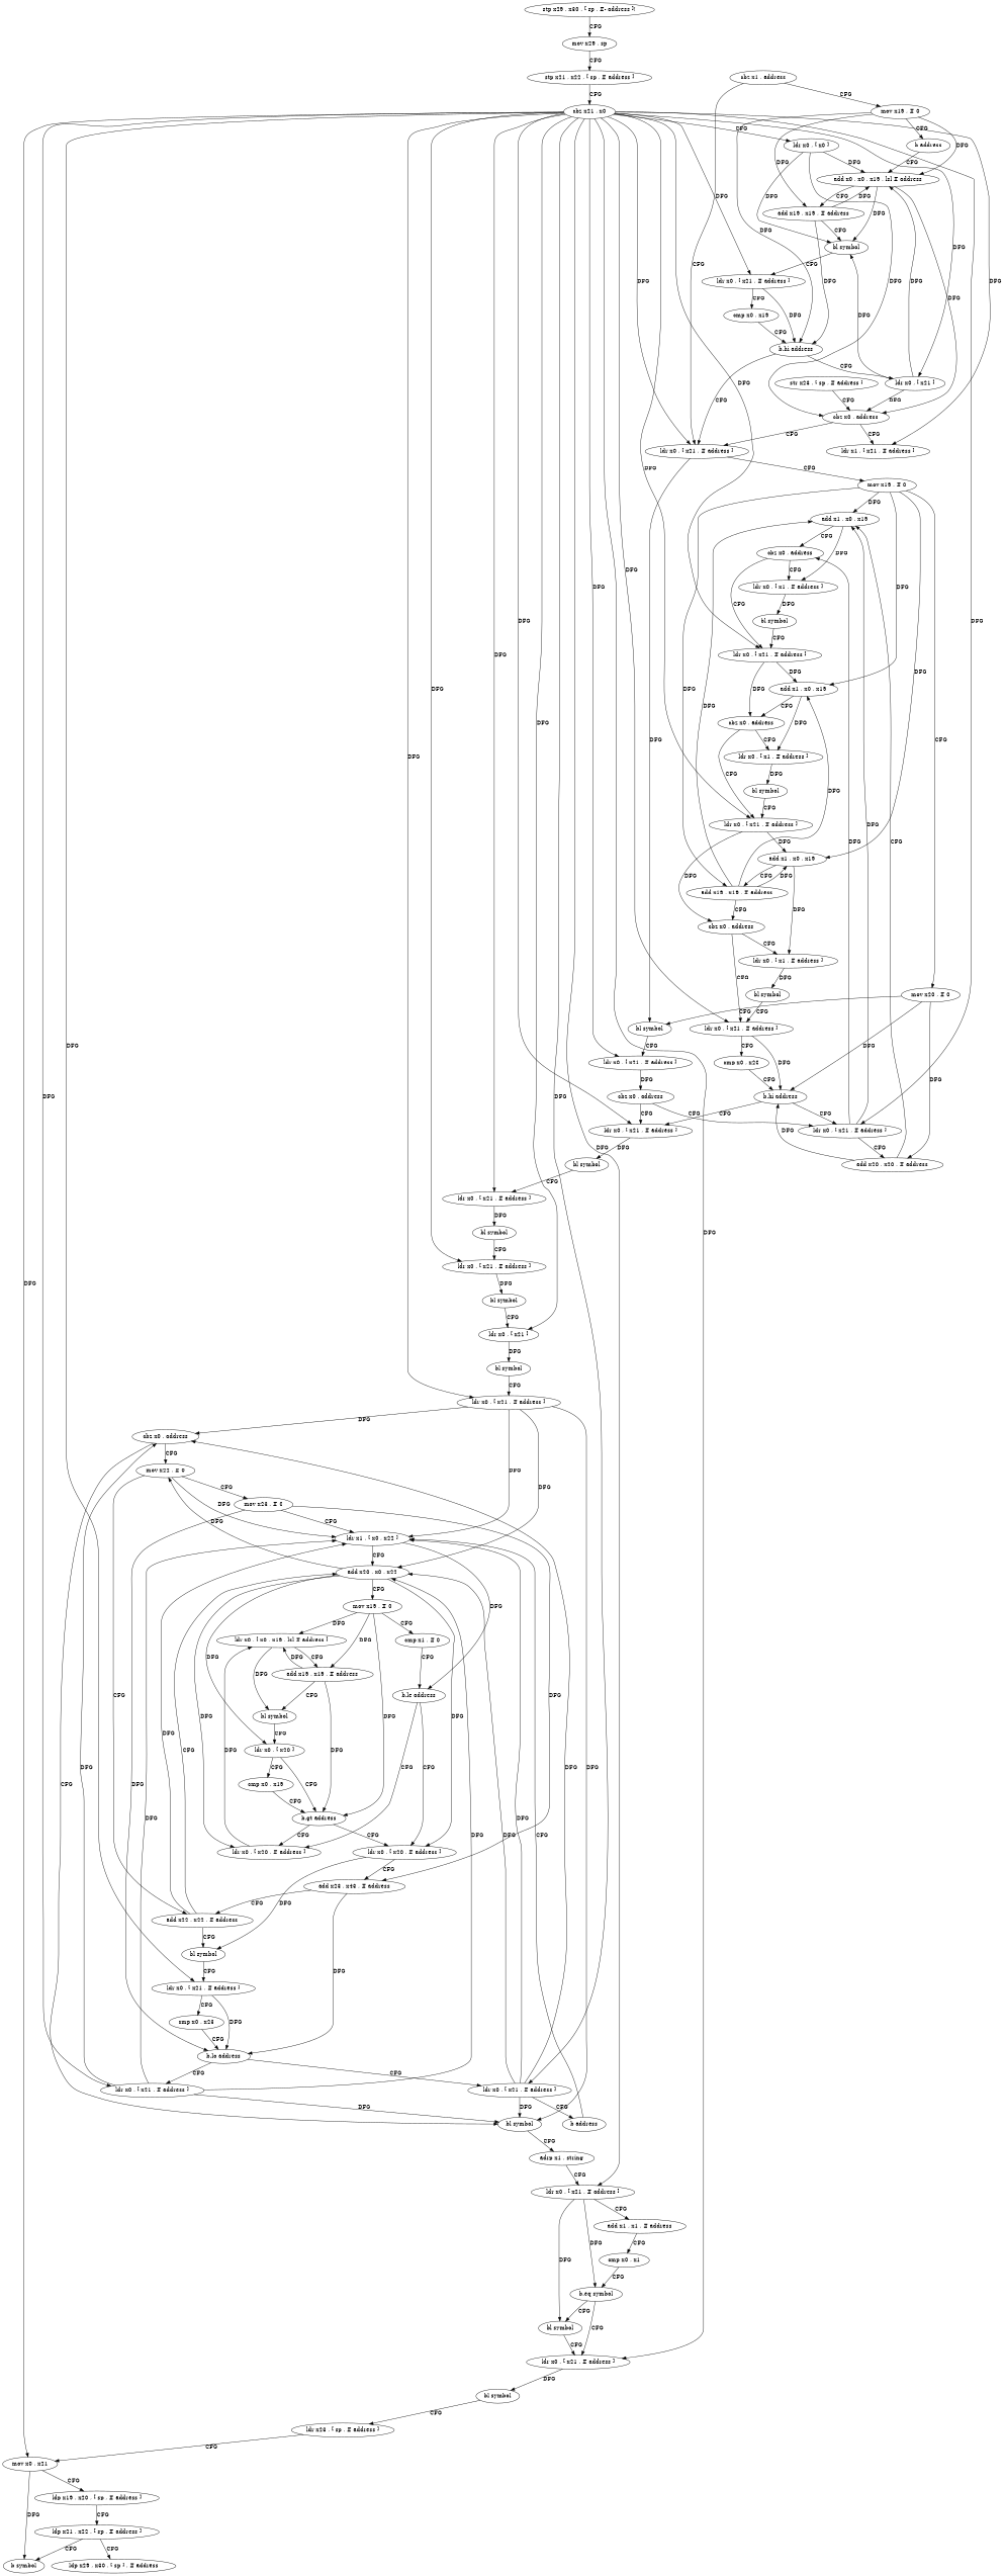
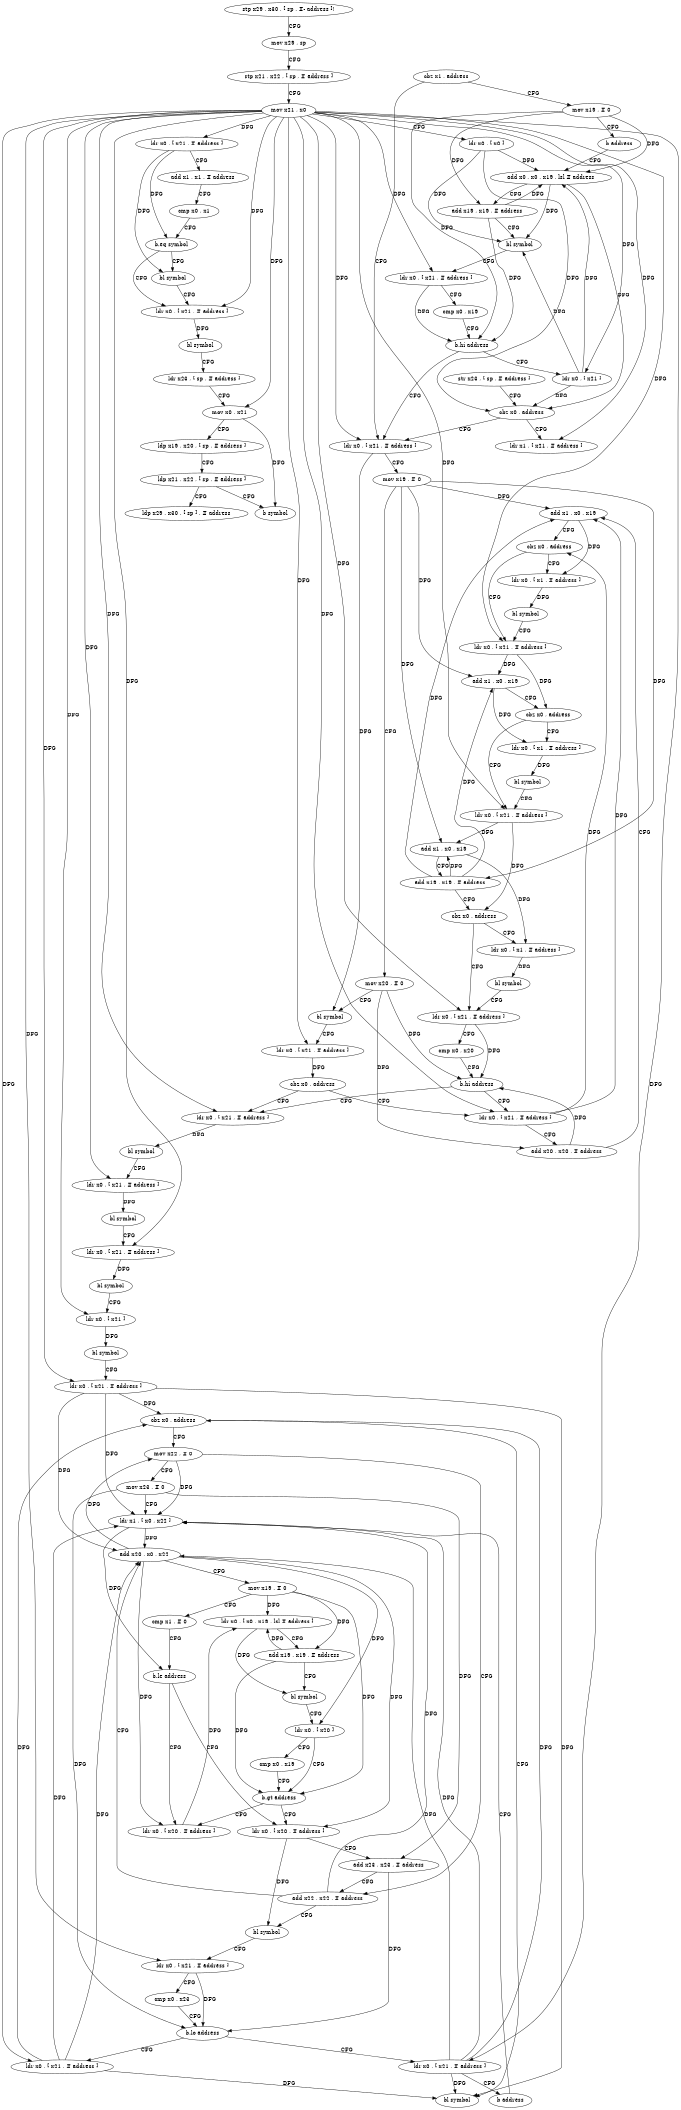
  digraph {
    n1 [label="stp x29 , x30 , [ sp , #- address ]!"]
    n2 [label="mov x29 , sp"]
    n3 [label="stp x21 , x22 , [ sp , # address ]"]
-   n4 [label="cbz x21 , x0"]
+   n4 [label="mov x21 , x0"]
    n5 [label="ldr x0 , [ x0 ]"]
    n6 [label="ldr x0 , [ x21 , # address ]"]
    n7 [label="ldr x1 , [ x21 , # address ]"]
    n8 [label="ldr x0 , [ x21 , # address ]"]
    n9 [label="ldr x0 , [ x21 , # address ]"]
    n10 [label="ldr x0 , [ x21 , # address ]"]
    n11 [label="ldr x0 , [ x21 , # address ]"]
    n12 [label="ldr x0 , [ x21 , # address ]"]
    n13 [label="ldr x0 , [ x21 ]"]
    n14 [label="ldr x0 , [ x21 , # address ]"]
    n15 [label="ldr x0 , [ x21 , # address ]"]
    n16 [label="ldr x0 , [ x21 , # address ]"]
    n17 [label="ldr x0 , [ x21 , # address ]"]
    n18 [label="ldr x0 , [ x21 , # address ]"]
    n19 [label="ldr x0 , [ x21 , # address ]"]
    n20 [label="ldr x0 , [ x21 ]"]
    n21 [label="mov x0 , x21"]
    n22 [label="ldr x0 , [ x21 , # address ]"]
    n23 [label="ldr x0 , [ x21 , # address ]"]
    n24 [label="ldr x0 , [ x21 , # address ]"]
    n25 [label="ldr x0 , [ x21 , # address ]"]
    n26 [label="cbz x0 , address"]
    n27 [label="add x0 , x0 , x19 , lsl # address"]
    n28 [label="bl symbol"]
    n29 [label="mov x19 , # 0"]
    n30 [label="bl symbol"]
    n31 [label="cbz x0 , address"]
    n32 [label="bl symbol"]
    n33 [label="add x1 , x0 , x19"]
    n34 [label="add x20 , x20 , # address"]
    n35 [label="cbz x0 , address"]
    n36 [label="bl symbol"]
    n37 [label="bl symbol"]
    n38 [label="bl symbol"]
    n39 [label="cbz x0 , address"]
    n40 [label="bl symbol"]
    n41 [label="ldr x1 , [ x0 , x22 ]"]
    n42 [label="add x20 , x0 , x22"]
    n43 [label="add x1 , x0 , x19"]
    n44 [label="cbz x0 , address"]
    n45 [label="add x1 , x1 , # address"]
    n46 [label="b.eq symbol"]
    n47 [label="bl symbol"]
    n48 [label="bl symbol"]
    n49 [label="add x1 , x0 , x19"]
    n50 [label="cbz x0 , address"]
    n51 [label="b.hi address"]
    n52 [label="cmp x0 , x19"]
    n53 [label="ldp x19 , x20 , [ sp , # address ]"]
    n54 [label="b symbol"]
    n55 [label="b.lo address"]
    n56 [label="cmp x0 , x23"]
    n57 [label="b address"]
    n58 [label="b.hi address"]
    n59 [label="cmp x0 , x20"]
    n60 [label="add x19 , x19 , # address"]
    n61 [label="str x23 , [ sp , # address ]"]
    n62 [label="mov x20 , # 0"]
    n63 [label="add x19 , x19 , # address"]
    n64 [label="cbz x1 , address"]
    n65 [label="mov x19 , # 0"]
    n66 [label="ldr x0 , [ x1 , # address ]"]
    n67 [label="ldr x0 , [ x1 , # address ]"]
    n68 [label="ldr x0 , [ x1 , # address ]"]
    n69 [label="b address"]
    n70 [label="mov x22 , # 0"]
-   n71 [label="adrp x1 , string"]
    n72 [label="b.le address"]
    n73 [label="ldr x0 , [ x20 , # address ]"]
    n74 [label="ldr x0 , [ x20 , # address ]"]
    n75 [label="ldr x0 , [ x20 ]"]
    n76 [label="mov x19 , # 0"]
    n77 [label="mov x23 , # 0"]
    n78 [label="add x22 , x22 , # address"]
-   n79 [label="add x23 , x43 , # address"]
+   n79 [label="add x23 , x23 , # address"]
    n80 [label="bl symbol"]
    n81 [label="bl symbol"]
    n82 [label="cmp x0 , x1"]
    n83 [label="ldr x23 , [ sp , # address ]"]
    n84 [label="bl symbol"]
    n85 [label="ldp x21 , x22 , [ sp , # address ]"]
    n86 [label="ldp x29 , x30 , [ sp ] , # address"]
    n87 [label="ldr x0 , [ x0 , x19 , lsl # address ]"]
    n88 [label="add x19 , x19 , # address"]
    n89 [label="bl symbol"]
    n90 [label="b.gt address"]
    n91 [label="cmp x0 , x19"]
    n92 [label="bl symbol"]
    n93 [label="cmp x1 , # 0"]
    n1 -> n2 [label=CFG]
    n2 -> n3 [label=CFG]
    n3 -> n4 [label=CFG]
    n4 -> n5 [label=CFG]
    n4 -> n6 [label=DFG]
    n4 -> n7 [label=DFG]
    n4 -> n8 [label=DFG]
    n4 -> n9 [label=DFG]
    n4 -> n10 [label=DFG]
    n4 -> n11 [label=DFG]
    n4 -> n12 [label=DFG]
    n4 -> n13 [label=DFG]
    n4 -> n14 [label=DFG]
    n4 -> n15 [label=DFG]
    n4 -> n16 [label=DFG]
    n4 -> n17 [label=DFG]
    n4 -> n18 [label=DFG]
    n4 -> n19 [label=DFG]
    n4 -> n20 [label=DFG]
    n4 -> n21 [label=DFG]
    n4 -> n22 [label=DFG]
    n4 -> n23 [label=DFG]
    n4 -> n24 [label=DFG]
    n4 -> n25 [label=DFG]
    n5 -> n26 [label=DFG]
    n5 -> n27 [label=DFG]
    n5 -> n28 [label=DFG]
    n6 -> n29 [label=CFG]
    n6 -> n30 [label=DFG]
    n8 -> n31 [label=DFG]
    n9 -> n32 [label=DFG]
    n10 -> n33 [label=DFG]
    n10 -> n34 [label=CFG]
    n10 -> n35 [label=DFG]
    n11 -> n36 [label=DFG]
    n12 -> n37 [label=DFG]
    n13 -> n38 [label=DFG]
    n14 -> n39 [label=DFG]
    n14 -> n40 [label=DFG]
    n14 -> n41 [label=DFG]
    n14 -> n42 [label=DFG]
    n15 -> n43 [label=DFG]
    n15 -> n44 [label=DFG]
    n16 -> n45 [label=CFG]
    n16 -> n46 [label=DFG]
    n16 -> n47 [label=DFG]
    n17 -> n48 [label=DFG]
    n18 -> n49 [label=DFG]
    n18 -> n50 [label=DFG]
    n19 -> n51 [label=DFG]
    n19 -> n52 [label=CFG]
    n20 -> n26 [label=DFG]
    n20 -> n27 [label=DFG]
    n20 -> n28 [label=DFG]
    n21 -> n53 [label=CFG]
    n21 -> n54 [label=DFG]
    n22 -> n55 [label=DFG]
    n22 -> n56 [label=CFG]
    n23 -> n39 [label=DFG]
    n23 -> n40 [label=DFG]
    n23 -> n41 [label=DFG]
    n23 -> n42 [label=DFG]
    n24 -> n39 [label=DFG]
    n24 -> n40 [label=DFG]
    n24 -> n41 [label=DFG]
    n24 -> n42 [label=DFG]
    n24 -> n57 [label=CFG]
    n25 -> n58 [label=DFG]
    n25 -> n59 [label=CFG]
    n26 -> n6 [label=CFG]
    n26 -> n7 [label=CFG]
    n27 -> n26 [label=DFG]
    n27 -> n28 [label=DFG]
    n27 -> n60 [label=CFG]
    n28 -> n19 [label=CFG]
    n29 -> n33 [label=DFG]
    n29 -> n43 [label=DFG]
    n29 -> n49 [label=DFG]
    n29 -> n62 [label=CFG]
    n29 -> n63 [label=DFG]
    n30 -> n8 [label=CFG]
    n31 -> n9 [label=CFG]
    n31 -> n10 [label=CFG]
    n32 -> n11 [label=CFG]
    n33 -> n35 [label=CFG]
    n33 -> n66 [label=DFG]
    n34 -> n33 [label=CFG]
    n34 -> n58 [label=DFG]
    n35 -> n15 [label=CFG]
    n35 -> n66 [label=CFG]
    n36 -> n12 [label=CFG]
    n37 -> n13 [label=CFG]
    n38 -> n14 [label=CFG]
    n39 -> n40 [label=CFG]
    n39 -> n70 [label=CFG]
-   n40 -> n71 [label=CFG]
-   n41 -> n42 [label=CFG]
+   n41 -> n42 [label=DFG]
    n41 -> n72 [label=DFG]
    n42 -> n70 [label=DFG]
    n42 -> n73 [label=DFG]
    n42 -> n74 [label=DFG]
    n42 -> n75 [label=DFG]
    n42 -> n76 [label=CFG]
    n43 -> n44 [label=CFG]
    n43 -> n67 [label=DFG]
    n44 -> n18 [label=CFG]
    n44 -> n67 [label=CFG]
    n45 -> n82 [label=CFG]
    n46 -> n17 [label=CFG]
    n46 -> n47 [label=CFG]
    n47 -> n17 [label=CFG]
    n48 -> n83 [label=CFG]
    n49 -> n63 [label=CFG]
    n49 -> n68 [label=DFG]
    n50 -> n25 [label=CFG]
    n50 -> n68 [label=CFG]
    n51 -> n6 [label=CFG]
    n51 -> n20 [label=CFG]
    n52 -> n51 [label=CFG]
    n53 -> n85 [label=CFG]
    n55 -> n23 [label=CFG]
    n55 -> n24 [label=CFG]
    n56 -> n55 [label=CFG]
    n57 -> n41 [label=CFG]
    n58 -> n9 [label=CFG]
    n58 -> n10 [label=CFG]
    n59 -> n58 [label=CFG]
    n60 -> n27 [label=DFG]
    n60 -> n28 [label=CFG]
    n60 -> n51 [label=DFG]
    n61 -> n26 [label=CFG]
    n62 -> n30 [label=CFG]
    n62 -> n34 [label=DFG]
    n62 -> n58 [label=DFG]
    n63 -> n33 [label=DFG]
    n63 -> n43 [label=DFG]
    n63 -> n49 [label=DFG]
    n63 -> n50 [label=CFG]
    n64 -> n6 [label=CFG]
    n64 -> n65 [label=CFG]
    n65 -> n27 [label=DFG]
    n65 -> n51 [label=DFG]
    n65 -> n60 [label=DFG]
    n65 -> n69 [label=CFG]
    n66 -> n81 [label=DFG]
    n67 -> n84 [label=DFG]
    n68 -> n92 [label=DFG]
    n69 -> n27 [label=CFG]
    n70 -> n41 [label=DFG]
    n70 -> n77 [label=CFG]
    n70 -> n78 [label=CFG]
-   n71 -> n16 [label=CFG]
    n72 -> n73 [label=CFG]
    n72 -> n74 [label=CFG]
    n73 -> n79 [label=CFG]
    n73 -> n80 [label=DFG]
    n74 -> n87 [label=DFG]
    n75 -> n90 [label=CFG]
    n75 -> n91 [label=CFG]
    n76 -> n87 [label=DFG]
    n76 -> n88 [label=DFG]
    n76 -> n90 [label=DFG]
    n76 -> n93 [label=CFG]
    n77 -> n41 [label=CFG]
    n77 -> n55 [label=DFG]
    n77 -> n79 [label=DFG]
    n78 -> n41 [label=DFG]
    n78 -> n42 [label=CFG]
    n78 -> n80 [label=CFG]
    n79 -> n55 [label=DFG]
    n79 -> n78 [label=CFG]
    n80 -> n22 [label=CFG]
    n81 -> n15 [label=CFG]
    n82 -> n46 [label=CFG]
    n83 -> n21 [label=CFG]
    n84 -> n18 [label=CFG]
    n85 -> n54 [label=CFG]
    n85 -> n86 [label=CFG]
    n87 -> n88 [label=CFG]
    n87 -> n89 [label=DFG]
    n88 -> n87 [label=DFG]
    n88 -> n89 [label=CFG]
    n88 -> n90 [label=DFG]
    n89 -> n75 [label=CFG]
    n90 -> n73 [label=CFG]
    n90 -> n74 [label=CFG]
    n91 -> n90 [label=CFG]
    n92 -> n25 [label=CFG]
    n93 -> n72 [label=CFG]
  }
